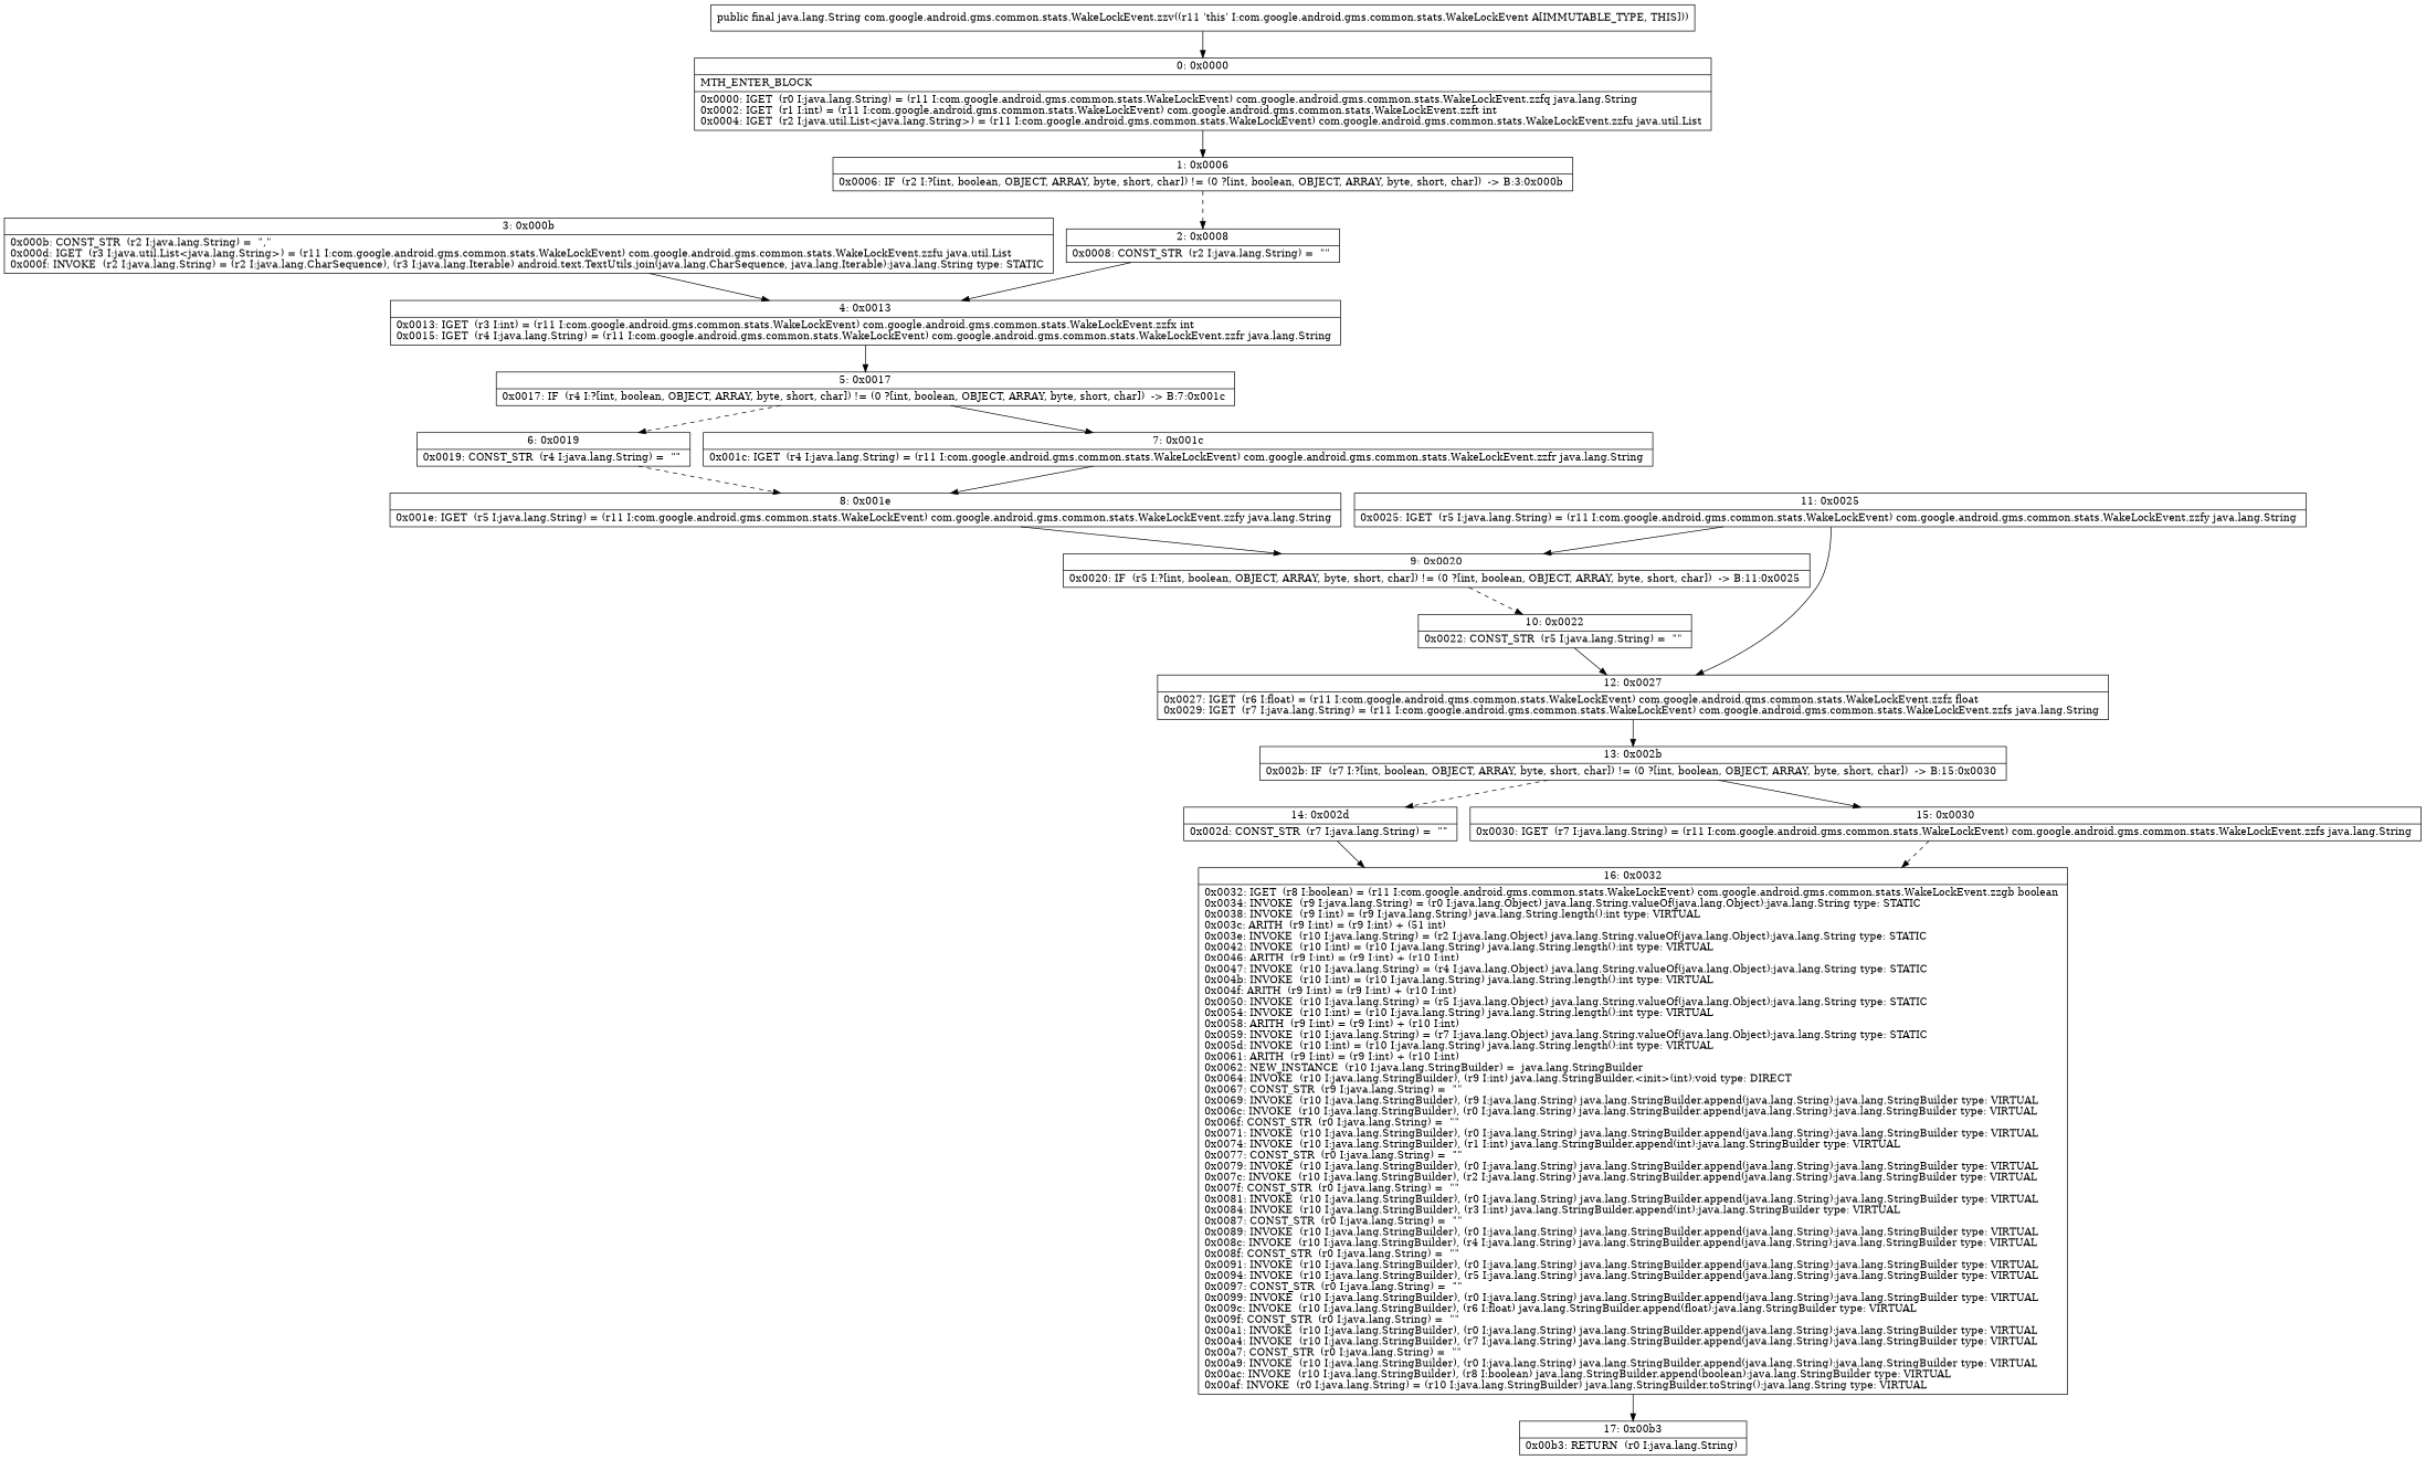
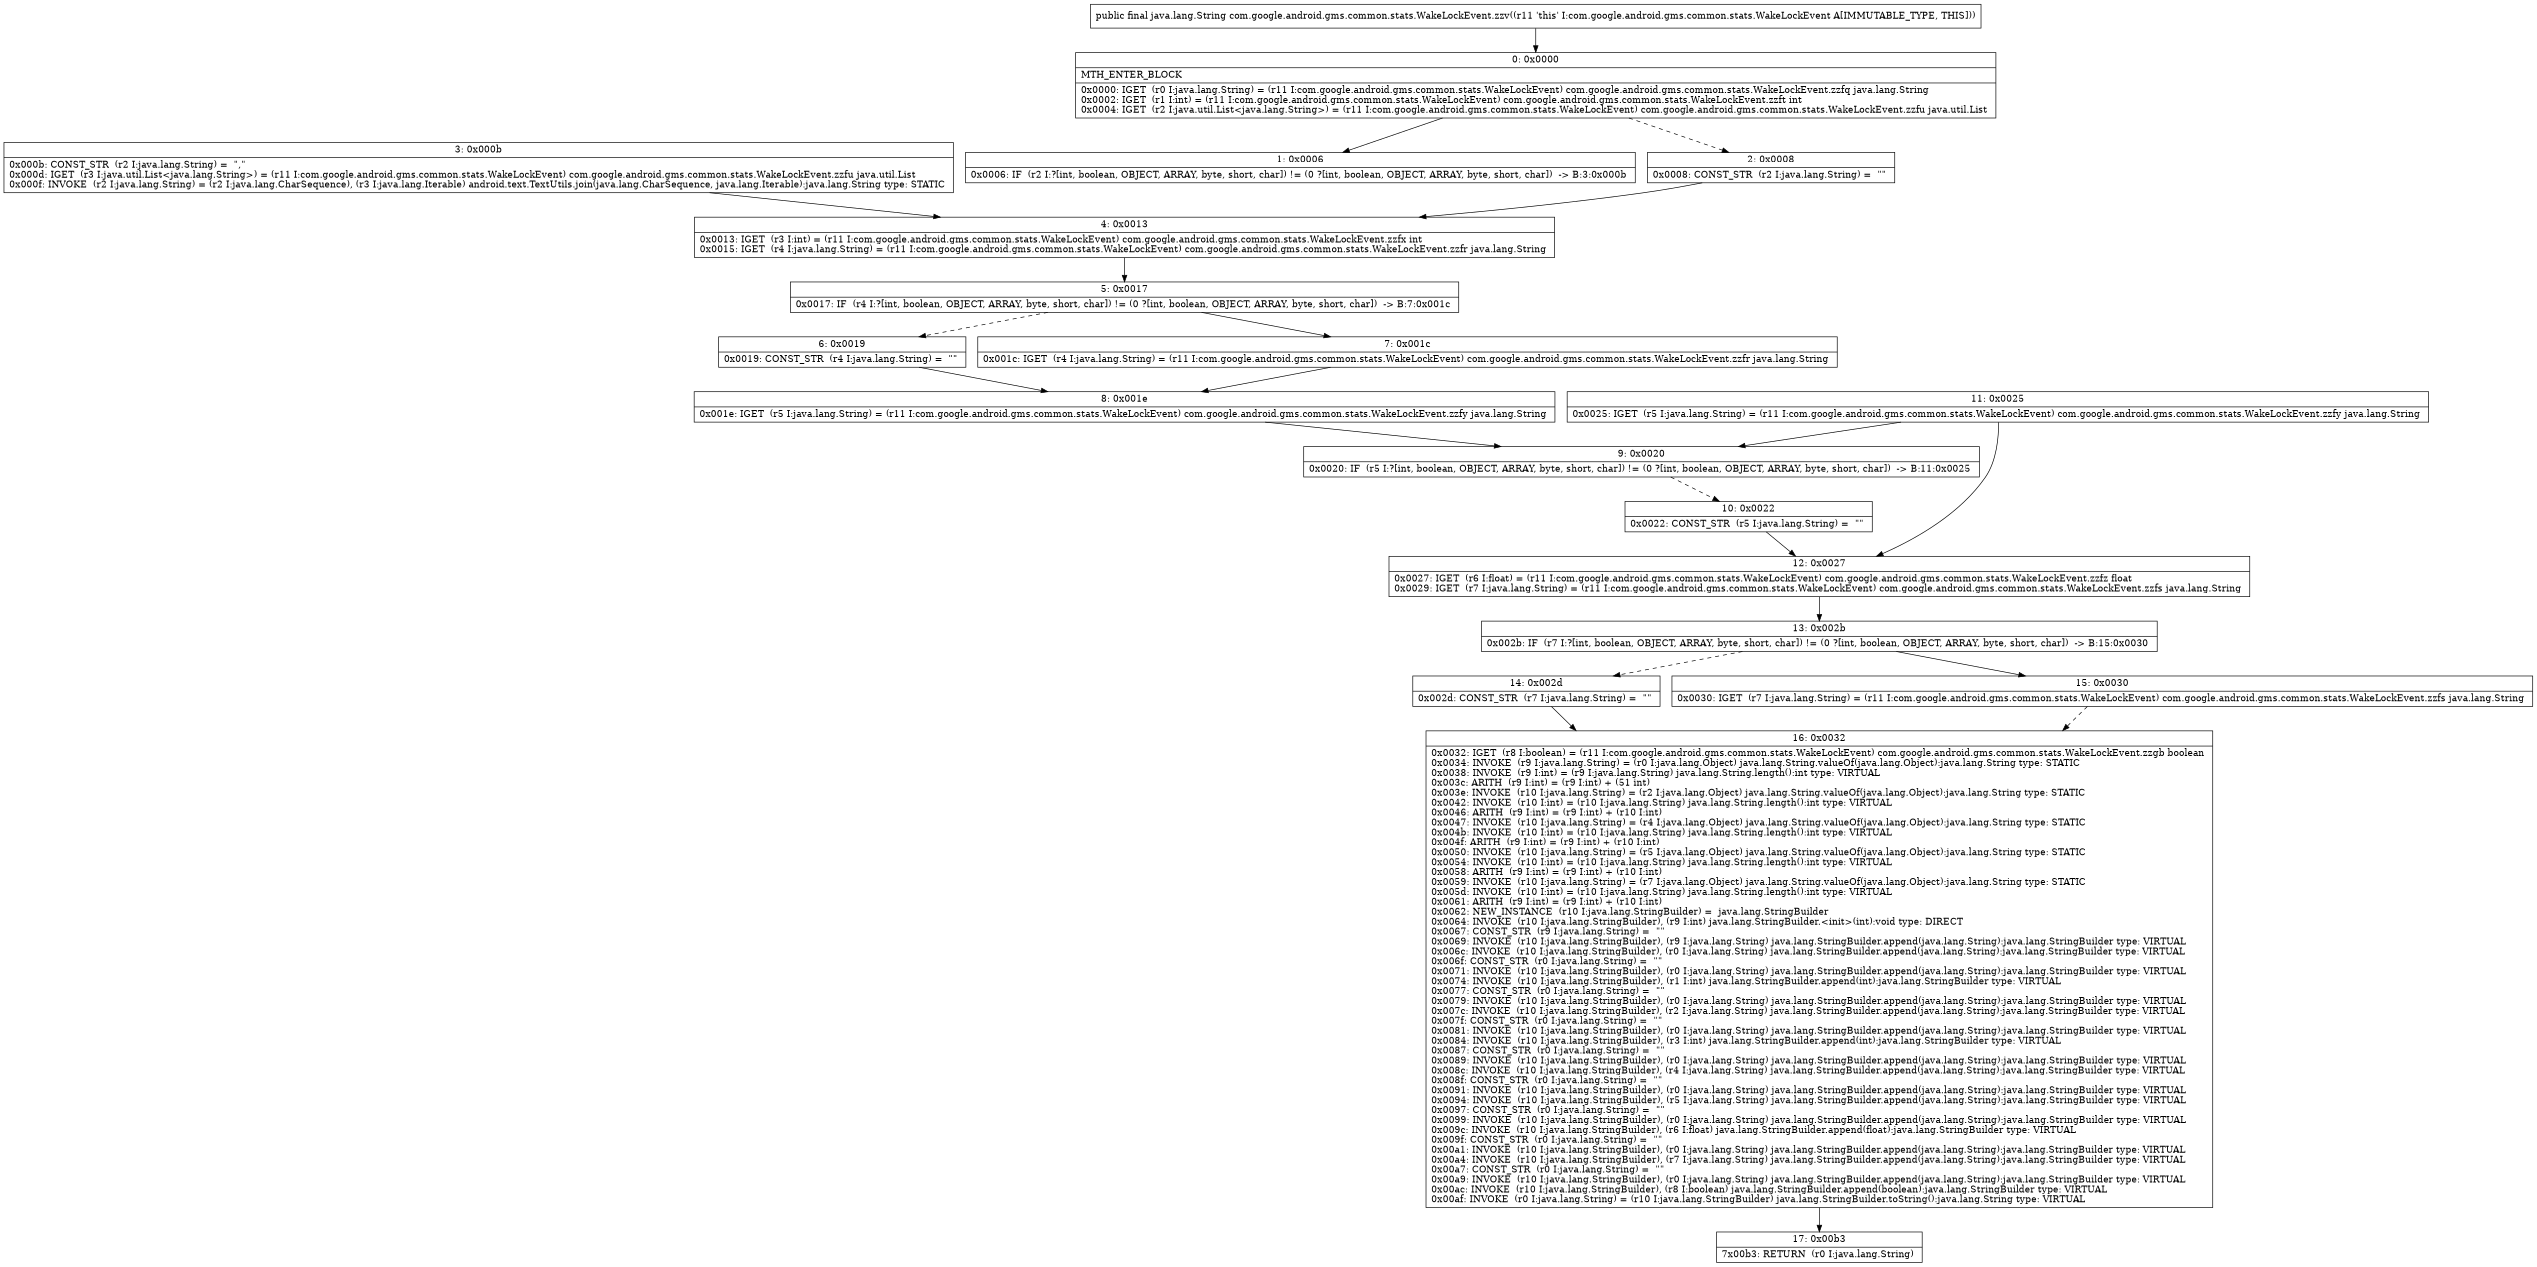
  digraph {
    node [shape=record]
    n1 [label="{0\:\ 0x0000|MTH_ENTER_BLOCK\l|0x0000: IGET  (r0 I:java.lang.String) = (r11 I:com.google.android.gms.common.stats.WakeLockEvent) com.google.android.gms.common.stats.WakeLockEvent.zzfq java.lang.String \l0x0002: IGET  (r1 I:int) = (r11 I:com.google.android.gms.common.stats.WakeLockEvent) com.google.android.gms.common.stats.WakeLockEvent.zzft int \l0x0004: IGET  (r2 I:java.util.List\<java.lang.String\>) = (r11 I:com.google.android.gms.common.stats.WakeLockEvent) com.google.android.gms.common.stats.WakeLockEvent.zzfu java.util.List \l}"]
    n2 [label="{1\:\ 0x0006|0x0006: IF  (r2 I:?[int, boolean, OBJECT, ARRAY, byte, short, char]) != (0 ?[int, boolean, OBJECT, ARRAY, byte, short, char])  \-\> B:3:0x000b \l}"]
    n3 [label="{2\:\ 0x0008|0x0008: CONST_STR  (r2 I:java.lang.String) =  \"\" \l}"]
    n4 [label="{4\:\ 0x0013|0x0013: IGET  (r3 I:int) = (r11 I:com.google.android.gms.common.stats.WakeLockEvent) com.google.android.gms.common.stats.WakeLockEvent.zzfx int \l0x0015: IGET  (r4 I:java.lang.String) = (r11 I:com.google.android.gms.common.stats.WakeLockEvent) com.google.android.gms.common.stats.WakeLockEvent.zzfr java.lang.String \l}"]
    n5 [label="{3\:\ 0x000b|0x000b: CONST_STR  (r2 I:java.lang.String) =  \",\" \l0x000d: IGET  (r3 I:java.util.List\<java.lang.String\>) = (r11 I:com.google.android.gms.common.stats.WakeLockEvent) com.google.android.gms.common.stats.WakeLockEvent.zzfu java.util.List \l0x000f: INVOKE  (r2 I:java.lang.String) = (r2 I:java.lang.CharSequence), (r3 I:java.lang.Iterable) android.text.TextUtils.join(java.lang.CharSequence, java.lang.Iterable):java.lang.String type: STATIC \l}"]
    n6 [label="{5\:\ 0x0017|0x0017: IF  (r4 I:?[int, boolean, OBJECT, ARRAY, byte, short, char]) != (0 ?[int, boolean, OBJECT, ARRAY, byte, short, char])  \-\> B:7:0x001c \l}"]
    n7 [label="{6\:\ 0x0019|0x0019: CONST_STR  (r4 I:java.lang.String) =  \"\" \l}"]
    n8 [label="{7\:\ 0x001c|0x001c: IGET  (r4 I:java.lang.String) = (r11 I:com.google.android.gms.common.stats.WakeLockEvent) com.google.android.gms.common.stats.WakeLockEvent.zzfr java.lang.String \l}"]
    n9 [label="{8\:\ 0x001e|0x001e: IGET  (r5 I:java.lang.String) = (r11 I:com.google.android.gms.common.stats.WakeLockEvent) com.google.android.gms.common.stats.WakeLockEvent.zzfy java.lang.String \l}"]
    n10 [label="{9\:\ 0x0020|0x0020: IF  (r5 I:?[int, boolean, OBJECT, ARRAY, byte, short, char]) != (0 ?[int, boolean, OBJECT, ARRAY, byte, short, char])  \-\> B:11:0x0025 \l}"]
    n11 [label="{10\:\ 0x0022|0x0022: CONST_STR  (r5 I:java.lang.String) =  \"\" \l}"]
    n12 [label="{12\:\ 0x0027|0x0027: IGET  (r6 I:float) = (r11 I:com.google.android.gms.common.stats.WakeLockEvent) com.google.android.gms.common.stats.WakeLockEvent.zzfz float \l0x0029: IGET  (r7 I:java.lang.String) = (r11 I:com.google.android.gms.common.stats.WakeLockEvent) com.google.android.gms.common.stats.WakeLockEvent.zzfs java.lang.String \l}"]
    n13 [label="{11\:\ 0x0025|0x0025: IGET  (r5 I:java.lang.String) = (r11 I:com.google.android.gms.common.stats.WakeLockEvent) com.google.android.gms.common.stats.WakeLockEvent.zzfy java.lang.String \l}"]
    n14 [label="{13\:\ 0x002b|0x002b: IF  (r7 I:?[int, boolean, OBJECT, ARRAY, byte, short, char]) != (0 ?[int, boolean, OBJECT, ARRAY, byte, short, char])  \-\> B:15:0x0030 \l}"]
    n15 [label="{14\:\ 0x002d|0x002d: CONST_STR  (r7 I:java.lang.String) =  \"\" \l}"]
    n16 [label="{15\:\ 0x0030|0x0030: IGET  (r7 I:java.lang.String) = (r11 I:com.google.android.gms.common.stats.WakeLockEvent) com.google.android.gms.common.stats.WakeLockEvent.zzfs java.lang.String \l}"]
    n17 [label="{16\:\ 0x0032|0x0032: IGET  (r8 I:boolean) = (r11 I:com.google.android.gms.common.stats.WakeLockEvent) com.google.android.gms.common.stats.WakeLockEvent.zzgb boolean \l0x0034: INVOKE  (r9 I:java.lang.String) = (r0 I:java.lang.Object) java.lang.String.valueOf(java.lang.Object):java.lang.String type: STATIC \l0x0038: INVOKE  (r9 I:int) = (r9 I:java.lang.String) java.lang.String.length():int type: VIRTUAL \l0x003c: ARITH  (r9 I:int) = (r9 I:int) + (51 int) \l0x003e: INVOKE  (r10 I:java.lang.String) = (r2 I:java.lang.Object) java.lang.String.valueOf(java.lang.Object):java.lang.String type: STATIC \l0x0042: INVOKE  (r10 I:int) = (r10 I:java.lang.String) java.lang.String.length():int type: VIRTUAL \l0x0046: ARITH  (r9 I:int) = (r9 I:int) + (r10 I:int) \l0x0047: INVOKE  (r10 I:java.lang.String) = (r4 I:java.lang.Object) java.lang.String.valueOf(java.lang.Object):java.lang.String type: STATIC \l0x004b: INVOKE  (r10 I:int) = (r10 I:java.lang.String) java.lang.String.length():int type: VIRTUAL \l0x004f: ARITH  (r9 I:int) = (r9 I:int) + (r10 I:int) \l0x0050: INVOKE  (r10 I:java.lang.String) = (r5 I:java.lang.Object) java.lang.String.valueOf(java.lang.Object):java.lang.String type: STATIC \l0x0054: INVOKE  (r10 I:int) = (r10 I:java.lang.String) java.lang.String.length():int type: VIRTUAL \l0x0058: ARITH  (r9 I:int) = (r9 I:int) + (r10 I:int) \l0x0059: INVOKE  (r10 I:java.lang.String) = (r7 I:java.lang.Object) java.lang.String.valueOf(java.lang.Object):java.lang.String type: STATIC \l0x005d: INVOKE  (r10 I:int) = (r10 I:java.lang.String) java.lang.String.length():int type: VIRTUAL \l0x0061: ARITH  (r9 I:int) = (r9 I:int) + (r10 I:int) \l0x0062: NEW_INSTANCE  (r10 I:java.lang.StringBuilder) =  java.lang.StringBuilder \l0x0064: INVOKE  (r10 I:java.lang.StringBuilder), (r9 I:int) java.lang.StringBuilder.\<init\>(int):void type: DIRECT \l0x0067: CONST_STR  (r9 I:java.lang.String) =  \"	\" \l0x0069: INVOKE  (r10 I:java.lang.StringBuilder), (r9 I:java.lang.String) java.lang.StringBuilder.append(java.lang.String):java.lang.StringBuilder type: VIRTUAL \l0x006c: INVOKE  (r10 I:java.lang.StringBuilder), (r0 I:java.lang.String) java.lang.StringBuilder.append(java.lang.String):java.lang.StringBuilder type: VIRTUAL \l0x006f: CONST_STR  (r0 I:java.lang.String) =  \"	\" \l0x0071: INVOKE  (r10 I:java.lang.StringBuilder), (r0 I:java.lang.String) java.lang.StringBuilder.append(java.lang.String):java.lang.StringBuilder type: VIRTUAL \l0x0074: INVOKE  (r10 I:java.lang.StringBuilder), (r1 I:int) java.lang.StringBuilder.append(int):java.lang.StringBuilder type: VIRTUAL \l0x0077: CONST_STR  (r0 I:java.lang.String) =  \"	\" \l0x0079: INVOKE  (r10 I:java.lang.StringBuilder), (r0 I:java.lang.String) java.lang.StringBuilder.append(java.lang.String):java.lang.StringBuilder type: VIRTUAL \l0x007c: INVOKE  (r10 I:java.lang.StringBuilder), (r2 I:java.lang.String) java.lang.StringBuilder.append(java.lang.String):java.lang.StringBuilder type: VIRTUAL \l0x007f: CONST_STR  (r0 I:java.lang.String) =  \"	\" \l0x0081: INVOKE  (r10 I:java.lang.StringBuilder), (r0 I:java.lang.String) java.lang.StringBuilder.append(java.lang.String):java.lang.StringBuilder type: VIRTUAL \l0x0084: INVOKE  (r10 I:java.lang.StringBuilder), (r3 I:int) java.lang.StringBuilder.append(int):java.lang.StringBuilder type: VIRTUAL \l0x0087: CONST_STR  (r0 I:java.lang.String) =  \"	\" \l0x0089: INVOKE  (r10 I:java.lang.StringBuilder), (r0 I:java.lang.String) java.lang.StringBuilder.append(java.lang.String):java.lang.StringBuilder type: VIRTUAL \l0x008c: INVOKE  (r10 I:java.lang.StringBuilder), (r4 I:java.lang.String) java.lang.StringBuilder.append(java.lang.String):java.lang.StringBuilder type: VIRTUAL \l0x008f: CONST_STR  (r0 I:java.lang.String) =  \"	\" \l0x0091: INVOKE  (r10 I:java.lang.StringBuilder), (r0 I:java.lang.String) java.lang.StringBuilder.append(java.lang.String):java.lang.StringBuilder type: VIRTUAL \l0x0094: INVOKE  (r10 I:java.lang.StringBuilder), (r5 I:java.lang.String) java.lang.StringBuilder.append(java.lang.String):java.lang.StringBuilder type: VIRTUAL \l0x0097: CONST_STR  (r0 I:java.lang.String) =  \"	\" \l0x0099: INVOKE  (r10 I:java.lang.StringBuilder), (r0 I:java.lang.String) java.lang.StringBuilder.append(java.lang.String):java.lang.StringBuilder type: VIRTUAL \l0x009c: INVOKE  (r10 I:java.lang.StringBuilder), (r6 I:float) java.lang.StringBuilder.append(float):java.lang.StringBuilder type: VIRTUAL \l0x009f: CONST_STR  (r0 I:java.lang.String) =  \"	\" \l0x00a1: INVOKE  (r10 I:java.lang.StringBuilder), (r0 I:java.lang.String) java.lang.StringBuilder.append(java.lang.String):java.lang.StringBuilder type: VIRTUAL \l0x00a4: INVOKE  (r10 I:java.lang.StringBuilder), (r7 I:java.lang.String) java.lang.StringBuilder.append(java.lang.String):java.lang.StringBuilder type: VIRTUAL \l0x00a7: CONST_STR  (r0 I:java.lang.String) =  \"	\" \l0x00a9: INVOKE  (r10 I:java.lang.StringBuilder), (r0 I:java.lang.String) java.lang.StringBuilder.append(java.lang.String):java.lang.StringBuilder type: VIRTUAL \l0x00ac: INVOKE  (r10 I:java.lang.StringBuilder), (r8 I:boolean) java.lang.StringBuilder.append(boolean):java.lang.StringBuilder type: VIRTUAL \l0x00af: INVOKE  (r0 I:java.lang.String) = (r10 I:java.lang.StringBuilder) java.lang.StringBuilder.toString():java.lang.String type: VIRTUAL \l}"]
-   n18 [label="{17\:\ 0x00b3|0x00b3: RETURN  (r0 I:java.lang.String) \l}"]
+   n18 [label="{17\:\ 0x00b3|7x00b3: RETURN  (r0 I:java.lang.String) \l}"]
    n19 [label="{public final java.lang.String com.google.android.gms.common.stats.WakeLockEvent.zzv((r11 'this' I:com.google.android.gms.common.stats.WakeLockEvent A[IMMUTABLE_TYPE, THIS])) }"]
    n1 -> n2
-   n2 -> n3 [style=dashed]
+   n1 -> n3 [style=dashed]
    n3 -> n4
    n4 -> n6
    n5 -> n4
    n6 -> n7 [style=dashed]
    n6 -> n8
-   n7 -> n9 [style=dashed]
+   n7 -> n9
    n8 -> n9
    n9 -> n10
    n10 -> n11 [style=dashed]
    n11 -> n12
    n12 -> n14
    n13 -> n10
    n13 -> n12
    n14 -> n15 [style=dashed]
    n14 -> n16
    n15 -> n17
    n16 -> n17 [style=dashed]
    n17 -> n18
    n19 -> n1
  }
